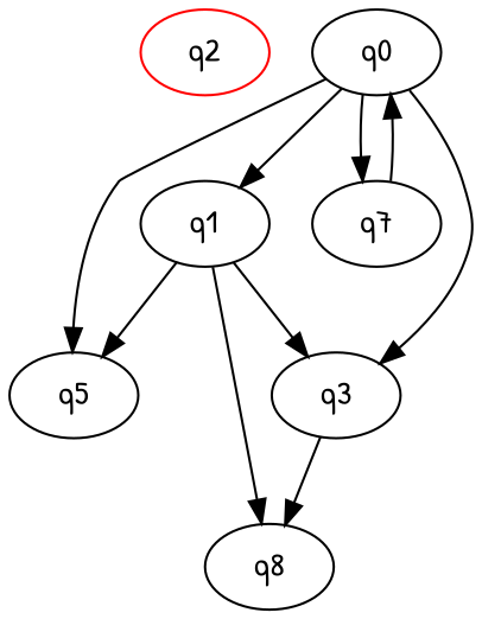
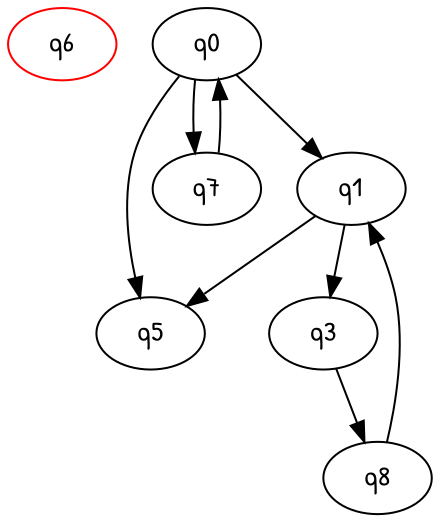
  digraph {
    fontname="Patrick Hand"
    node [fontname="Patrick Hand"]
    edge [fontname="Patrick Hand"]
-   q6 [color=red final=1 initial=1 label=q2]
+   q6 [color=red final=1 initial=1]
    q0
    q3
    q5
    q7
    q1
    n7 [label=q8]
-   q0 -> q3
    q0 -> q5
    q0 -> q7
    q0 -> q1
    q3 -> n7
    q7 -> q0
    q1 -> q3
    q1 -> q5
-   q1 -> n7
+   n7 -> q1
  }
